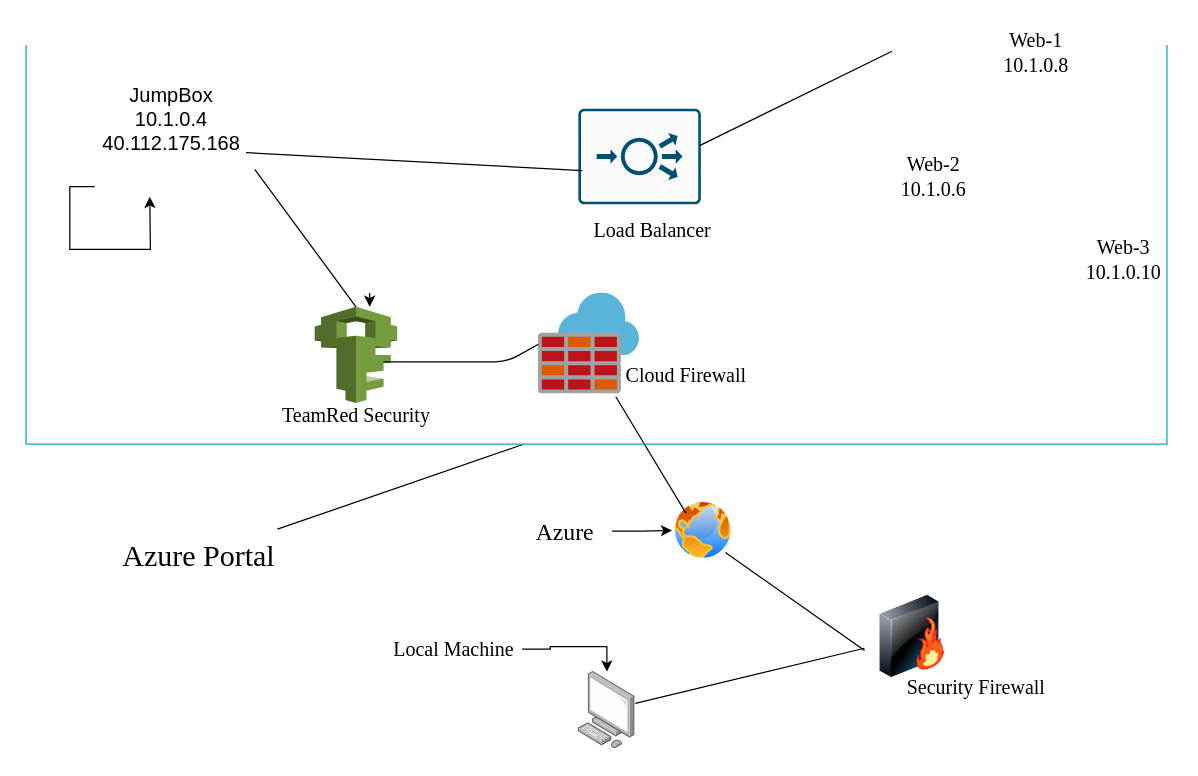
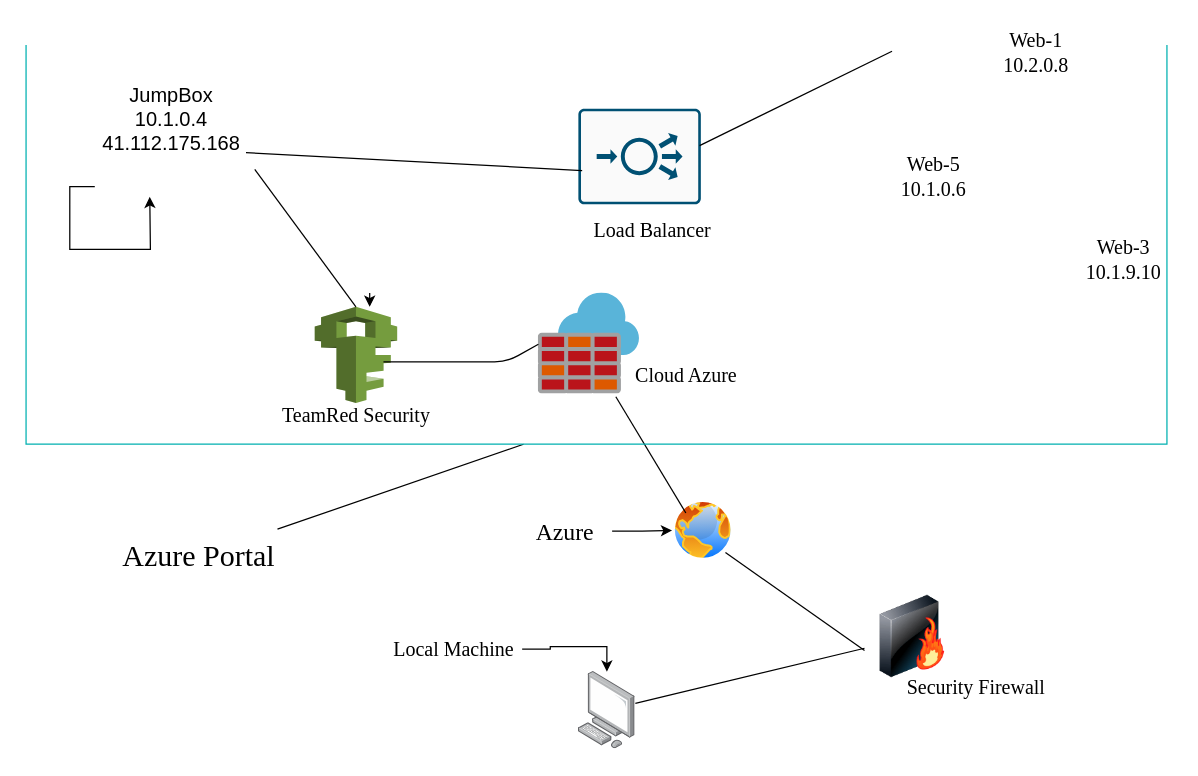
  <mxCell id="0" />
  <mxCell id="1" parent="0" />
  <mxCell id="2" value="" style="points=[];aspect=fixed;html=1;align=center;shadow=0;dashed=0;image;image=img/lib/allied_telesis/computer_and_terminals/Personal_Computer.svg;fontSize=14;" vertex="1" parent="1"><mxGeometry x="462" y="537" width="45.6" height="61.8" as="geometry" /></mxCell>
  <mxCell id="3" value="" style="image;html=1;image=img/lib/clip_art/networking/Firewall-page1_128x128.png;fontSize=14;" vertex="1" parent="1"><mxGeometry x="691" y="476" width="77" height="66" as="geometry" /></mxCell>
  <mxCell id="4" value="" style="aspect=fixed;perimeter=ellipsePerimeter;html=1;align=center;shadow=0;dashed=0;spacingTop=3;image;image=img/lib/active_directory/internet_globe.svg;fontFamily=Garamond;fontSize=14;" vertex="1" parent="1"><mxGeometry x="537" y="399" width="50" height="50" as="geometry" /></mxCell>
  <mxCell id="5" value="" style="aspect=fixed;html=1;points=[];align=center;image;fontSize=12;image=img/lib/mscae/Azure_Firewall.svg;" vertex="1" parent="1"><mxGeometry x="430" y="234" width="81" height="81" as="geometry" /></mxCell>
  <mxCell id="6" style="edgeStyle=orthogonalEdgeStyle;rounded=0;orthogonalLoop=1;jettySize=auto;html=1;fontFamily=Garamond;fontSize=14;" edge="1" parent="1"><mxGeometry relative="1" as="geometry"><mxPoint x="295" y="245" as="targetPoint" /><mxPoint x="295" y="234" as="sourcePoint" /></mxGeometry></mxCell>
  <mxCell id="7" value="" style="outlineConnect=0;dashed=0;verticalLabelPosition=bottom;verticalAlign=top;align=center;html=1;shape=mxgraph.aws3.iam;fillColor=#759C3E;gradientColor=none;fontFamily=Garamond;fontSize=14;" vertex="1" parent="1"><mxGeometry x="251" y="245" width="66" height="77" as="geometry" /></mxCell>
  <mxCell id="8" value="" style="points=[[0.015,0.015,0],[0.985,0.015,0],[0.985,0.985,0],[0.015,0.985,0],[0.25,0,0],[0.5,0,0],[0.75,0,0],[1,0.25,0],[1,0.5,0],[1,0.75,0],[0.75,1,0],[0.5,1,0],[0.25,1,0],[0,0.75,0],[0,0.5,0],[0,0.25,0]];verticalLabelPosition=bottom;html=1;verticalAlign=top;aspect=fixed;align=center;pointerEvents=1;shape=mxgraph.cisco19.rect;prIcon=load_balancer;fillColor=#FAFAFA;strokeColor=#005073;fontFamily=Garamond;fontSize=14;" vertex="1" parent="1"><mxGeometry x="462" y="86.44" width="98" height="76.56" as="geometry" /></mxCell>
  <mxCell id="9" value="" style="shape=image;html=1;verticalAlign=top;verticalLabelPosition=bottom;labelBackgroundColor=#ffffff;imageAspect=0;aspect=fixed;image=https://cdn0.iconfinder.com/data/icons/doodle-audio-video-game/91/Audio_-_Video_-_Game_10-128.png;fontFamily=Garamond;fontSize=14;" vertex="1" parent="1"><mxGeometry x="713" y="20" width="82" height="82" as="geometry" /></mxCell>
  <mxCell id="10" value="" style="shape=image;html=1;verticalAlign=top;verticalLabelPosition=bottom;labelBackgroundColor=#ffffff;imageAspect=0;aspect=fixed;image=https://cdn0.iconfinder.com/data/icons/doodle-audio-video-game/91/Audio_-_Video_-_Game_10-128.png;fontFamily=Garamond;fontSize=14;" vertex="1" parent="1"><mxGeometry x="769.5" y="69" width="77" height="77" as="geometry" /></mxCell>
  <mxCell id="11" value="" style="shape=image;html=1;verticalAlign=top;verticalLabelPosition=bottom;labelBackgroundColor=#ffffff;imageAspect=0;aspect=fixed;image=https://cdn0.iconfinder.com/data/icons/doodle-audio-video-game/91/Audio_-_Video_-_Game_10-128.png;fontFamily=Garamond;fontSize=14;" vertex="1" parent="1"><mxGeometry x="823" y="113" width="77" height="77" as="geometry" /></mxCell>
  <mxCell id="12" style="edgeStyle=orthogonalEdgeStyle;rounded=0;orthogonalLoop=1;jettySize=auto;html=1;exitX=0;exitY=0.75;exitDx=0;exitDy=0;" edge="1" parent="1" source="13"><mxGeometry relative="1" as="geometry"><mxPoint x="119" y="157" as="targetPoint" /></mxGeometry></mxCell>
  <mxCell id="13" value="" style="shape=image;html=1;verticalAlign=top;verticalLabelPosition=bottom;labelBackgroundColor=#ffffff;imageAspect=0;aspect=fixed;image=https://cdn0.iconfinder.com/data/icons/essentials-9/128/__Pc-128.png;fontFamily=Garamond;fontSize=14;" vertex="1" parent="1"><mxGeometry x="75" y="58" width="121" height="121" as="geometry" /></mxCell>
  <mxCell id="14" value="" style="endArrow=none;html=1;fontFamily=Garamond;fontSize=14;entryX=0.765;entryY=1.025;entryDx=0;entryDy=0;entryPerimeter=0;" edge="1" parent="1" target="5"><mxGeometry width="50" height="50" relative="1" as="geometry"><mxPoint x="548" y="410" as="sourcePoint" /><mxPoint x="504" y="314" as="targetPoint" /></mxGeometry></mxCell>
  <mxCell id="15" value="" style="endArrow=none;html=1;fontFamily=Garamond;fontSize=14;exitX=1;exitY=1;exitDx=0;exitDy=0;" edge="1" parent="1" source="4"><mxGeometry width="50" height="50" relative="1" as="geometry"><mxPoint x="482" y="339" as="sourcePoint" /><mxPoint x="691" y="520" as="targetPoint" /></mxGeometry></mxCell>
  <mxCell id="16" value="" style="endArrow=none;html=1;fontFamily=Garamond;fontSize=14;" edge="1" parent="1" source="2" target="3"><mxGeometry width="50" height="50" relative="1" as="geometry"><mxPoint x="482" y="339" as="sourcePoint" /><mxPoint x="532" y="289" as="targetPoint" /></mxGeometry></mxCell>
  <mxCell id="17" value="" style="endArrow=none;html=1;fontFamily=Garamond;fontSize=14;" edge="1" parent="1"><mxGeometry width="50" height="50" relative="1" as="geometry"><mxPoint x="306" y="289" as="sourcePoint" /><mxPoint x="430" y="275" as="targetPoint" /><Array as="points"><mxPoint x="405" y="289" /></Array></mxGeometry></mxCell>
  <mxCell id="18" value="" style="endArrow=none;html=1;fontFamily=Garamond;fontSize=14;exitX=0.5;exitY=0;exitDx=0;exitDy=0;exitPerimeter=0;" edge="1" parent="1" source="7"><mxGeometry width="50" height="50" relative="1" as="geometry"><mxPoint x="482" y="339" as="sourcePoint" /><mxPoint x="203" y="135" as="targetPoint" /></mxGeometry></mxCell>
  <mxCell id="19" value="" style="endArrow=none;html=1;fontFamily=Garamond;fontSize=14;entryX=0.031;entryY=0.647;entryDx=0;entryDy=0;entryPerimeter=0;" edge="1" parent="1" source="13" target="8"><mxGeometry width="50" height="50" relative="1" as="geometry"><mxPoint x="482" y="339" as="sourcePoint" /><mxPoint x="532" y="289" as="targetPoint" /></mxGeometry></mxCell>
  <mxCell id="20" value="" style="endArrow=none;html=1;fontFamily=Garamond;fontSize=14;entryX=0;entryY=0.25;entryDx=0;entryDy=0;exitX=0.99;exitY=0.386;exitDx=0;exitDy=0;exitPerimeter=0;" edge="1" parent="1" source="8" target="9"><mxGeometry width="50" height="50" relative="1" as="geometry"><mxPoint x="482" y="339" as="sourcePoint" /><mxPoint x="532" y="289" as="targetPoint" /></mxGeometry></mxCell>
  <mxCell id="21" value="" style="edgeStyle=orthogonalEdgeStyle;rounded=0;orthogonalLoop=1;jettySize=auto;html=1;" edge="1" parent="1" source="22" target="2"><mxGeometry relative="1" as="geometry" /></mxCell>
  <mxCell id="22" value="&lt;font style=&quot;font-size: 16px&quot;&gt;Local Machine&lt;/font&gt;" style="text;html=1;resizable=0;autosize=1;align=center;verticalAlign=middle;points=[];fillColor=none;strokeColor=none;rounded=0;fontFamily=Garamond;fontSize=14;" vertex="1" parent="1"><mxGeometry x="307" y="508" width="110" height="22" as="geometry" /></mxCell>
  <mxCell id="23" value="&lt;pre style=&quot;font-size: 16px&quot;&gt;&lt;font style=&quot;font-size: 16px&quot; face=&quot;Times New Roman&quot;&gt;Security Firewall&lt;/font&gt;&lt;/pre&gt;" style="text;html=1;resizable=0;autosize=1;align=center;verticalAlign=middle;points=[];fillColor=none;strokeColor=none;rounded=0;" vertex="1" parent="1"><mxGeometry x="725" y="521" width="110" height="55" as="geometry" /></mxCell>
  <mxCell id="24" value="" style="edgeStyle=orthogonalEdgeStyle;rounded=0;orthogonalLoop=1;jettySize=auto;html=1;" edge="1" parent="1" source="25" target="4"><mxGeometry relative="1" as="geometry" /></mxCell>
  <mxCell id="25" value="&lt;pre style=&quot;font-size: 19px&quot;&gt;&lt;font style=&quot;font-size: 19px&quot; face=&quot;Times New Roman&quot;&gt;Azure&lt;/font&gt;&lt;/pre&gt;" style="text;html=1;resizable=0;autosize=1;align=center;verticalAlign=middle;points=[];fillColor=none;strokeColor=none;rounded=0;" vertex="1" parent="1"><mxGeometry x="412" y="397" width="77" height="55" as="geometry" /></mxCell>
  <mxCell id="26" value="&lt;pre&gt;&lt;font style=&quot;font-size: 24px&quot; face=&quot;Times New Roman&quot;&gt;Azure Portal&lt;/font&gt;&lt;/pre&gt;" style="text;html=1;resizable=0;autosize=1;align=center;verticalAlign=middle;points=[];fillColor=none;strokeColor=none;rounded=0;" vertex="1" parent="1"><mxGeometry x="86" y="423" width="143" height="44" as="geometry" /></mxCell>
  <mxCell id="27" value="" style="endArrow=none;html=1;entryX=0.436;entryY=1;entryDx=0;entryDy=0;entryPerimeter=0;" edge="1" parent="1" source="26" target="35"><mxGeometry width="50" height="50" relative="1" as="geometry"><mxPoint x="482" y="350" as="sourcePoint" /><mxPoint x="416" y="355" as="targetPoint" /></mxGeometry></mxCell>
- <mxCell id="28" value="&lt;pre&gt;&lt;font style=&quot;font-size: 16px&quot; face=&quot;Times New Roman&quot;&gt;Cloud Firewall&lt;/font&gt;&lt;/pre&gt;" style="text;html=1;resizable=0;autosize=1;align=center;verticalAlign=middle;points=[];fillColor=none;strokeColor=none;rounded=0;" vertex="1" parent="1"><mxGeometry x="493" y="278" width="110" height="44" as="geometry" /></mxCell>
+ <mxCell id="28" value="&lt;pre&gt;&lt;font style=&quot;font-size: 16px&quot; face=&quot;Times New Roman&quot;&gt;Cloud Azure&lt;/font&gt;&lt;/pre&gt;" style="text;html=1;resizable=0;autosize=1;align=center;verticalAlign=middle;points=[];fillColor=none;strokeColor=none;rounded=0;" vertex="1" parent="1"><mxGeometry x="493" y="278" width="110" height="44" as="geometry" /></mxCell>
  <mxCell id="29" value="&lt;pre&gt;&lt;font style=&quot;font-size: 16px&quot; face=&quot;Times New Roman&quot;&gt;TeamRed Security&lt;/font&gt;&lt;/pre&gt;" style="text;html=1;resizable=0;autosize=1;align=center;verticalAlign=middle;points=[];fillColor=none;strokeColor=none;rounded=0;" vertex="1" parent="1"><mxGeometry x="218" y="310" width="132" height="44" as="geometry" /></mxCell>
- <mxCell id="30" value="&lt;div style=&quot;font-size: 16px&quot;&gt;JumpBox&lt;br&gt;&lt;/div&gt;&lt;div&gt;&lt;font style=&quot;font-size: 16px&quot;&gt;10.1.0.4&lt;/font&gt;&lt;/div&gt;&lt;div&gt;&lt;font style=&quot;font-size: 16px&quot;&gt;40.112.175.168&lt;br&gt;&lt;/font&gt;&lt;/div&gt;&lt;div&gt;&lt;br&gt;&lt;/div&gt;" style="text;html=1;resizable=0;autosize=1;align=center;verticalAlign=middle;points=[];fillColor=none;strokeColor=none;rounded=0;" vertex="1" parent="1"><mxGeometry x="69.5" y="69" width="132" height="66" as="geometry" /></mxCell>
+ <mxCell id="30" value="&lt;div style=&quot;font-size: 16px&quot;&gt;JumpBox&lt;br&gt;&lt;/div&gt;&lt;div&gt;&lt;font style=&quot;font-size: 16px&quot;&gt;10.1.0.4&lt;/font&gt;&lt;/div&gt;&lt;div&gt;&lt;font style=&quot;font-size: 16px&quot;&gt;41.112.175.168&lt;br&gt;&lt;/font&gt;&lt;/div&gt;&lt;div&gt;&lt;br&gt;&lt;/div&gt;" style="text;html=1;resizable=0;autosize=1;align=center;verticalAlign=middle;points=[];fillColor=none;strokeColor=none;rounded=0;" vertex="1" parent="1"><mxGeometry x="69.5" y="69" width="132" height="66" as="geometry" /></mxCell>
  <mxCell id="31" value="&lt;font style=&quot;font-size: 16px&quot;&gt;Load Balancer&lt;/font&gt;" style="text;html=1;resizable=0;autosize=1;align=center;verticalAlign=middle;points=[];fillColor=none;strokeColor=none;rounded=0;fontFamily=Times New Roman;" vertex="1" parent="1"><mxGeometry x="466" y="173" width="110" height="22" as="geometry" /></mxCell>
- <mxCell id="32" value="&lt;div style=&quot;font-size: 16px&quot;&gt;Web-1&lt;/div&gt;&lt;div style=&quot;font-size: 16px&quot;&gt;10.1.0.8&lt;br&gt;&lt;/div&gt;" style="text;html=1;resizable=0;autosize=1;align=center;verticalAlign=middle;points=[];fillColor=none;strokeColor=none;rounded=0;fontFamily=Times New Roman;" vertex="1" parent="1"><mxGeometry x="795" y="25" width="66" height="33" as="geometry" /></mxCell>
- <mxCell id="33" value="&lt;div style=&quot;font-size: 16px&quot;&gt;Web-2&lt;/div&gt;&lt;div style=&quot;font-size: 16px&quot;&gt;10.1.0.6&lt;br&gt;&lt;/div&gt;" style="text;html=1;resizable=0;autosize=1;align=center;verticalAlign=middle;points=[];fillColor=none;strokeColor=none;rounded=0;fontFamily=Times New Roman;" vertex="1" parent="1"><mxGeometry x="713" y="124" width="66" height="33" as="geometry" /></mxCell>
- <mxCell id="34" value="&lt;div style=&quot;font-size: 16px&quot;&gt;Web-3&lt;/div&gt;&lt;div style=&quot;font-size: 16px&quot;&gt;10.1.0.10&lt;br&gt;&lt;/div&gt;" style="text;html=1;resizable=0;autosize=1;align=center;verticalAlign=middle;points=[];fillColor=none;strokeColor=none;rounded=0;fontFamily=Times New Roman;" vertex="1" parent="1"><mxGeometry x="859" y="190" width="77" height="33" as="geometry" /></mxCell>
+ <mxCell id="32" value="&lt;div style=&quot;font-size: 16px&quot;&gt;Web-1&lt;/div&gt;&lt;div style=&quot;font-size: 16px&quot;&gt;10.2.0.8&lt;br&gt;&lt;/div&gt;" style="text;html=1;resizable=0;autosize=1;align=center;verticalAlign=middle;points=[];fillColor=none;strokeColor=none;rounded=0;fontFamily=Times New Roman;" vertex="1" parent="1"><mxGeometry x="795" y="25" width="66" height="33" as="geometry" /></mxCell>
+ <mxCell id="33" value="&lt;div style=&quot;font-size: 16px&quot;&gt;Web-5&lt;/div&gt;&lt;div style=&quot;font-size: 16px&quot;&gt;10.1.0.6&lt;br&gt;&lt;/div&gt;" style="text;html=1;resizable=0;autosize=1;align=center;verticalAlign=middle;points=[];fillColor=none;strokeColor=none;rounded=0;fontFamily=Times New Roman;" vertex="1" parent="1"><mxGeometry x="713" y="124" width="66" height="33" as="geometry" /></mxCell>
+ <mxCell id="34" value="&lt;div style=&quot;font-size: 16px&quot;&gt;Web-3&lt;/div&gt;&lt;div style=&quot;font-size: 16px&quot;&gt;10.1.9.10&lt;br&gt;&lt;/div&gt;" style="text;html=1;resizable=0;autosize=1;align=center;verticalAlign=middle;points=[];fillColor=none;strokeColor=none;rounded=0;fontFamily=Times New Roman;" vertex="1" parent="1"><mxGeometry x="859" y="190" width="77" height="33" as="geometry" /></mxCell>
  <mxCell id="35" value="" style="shape=partialRectangle;whiteSpace=wrap;html=1;bottom=1;right=1;left=1;top=0;fillColor=none;routingCenterX=-0.5;strokeColor=#00B0B0;fontFamily=Times New Roman;" vertex="1" parent="1"><mxGeometry x="20" y="36" width="913" height="319" as="geometry" /></mxCell>
